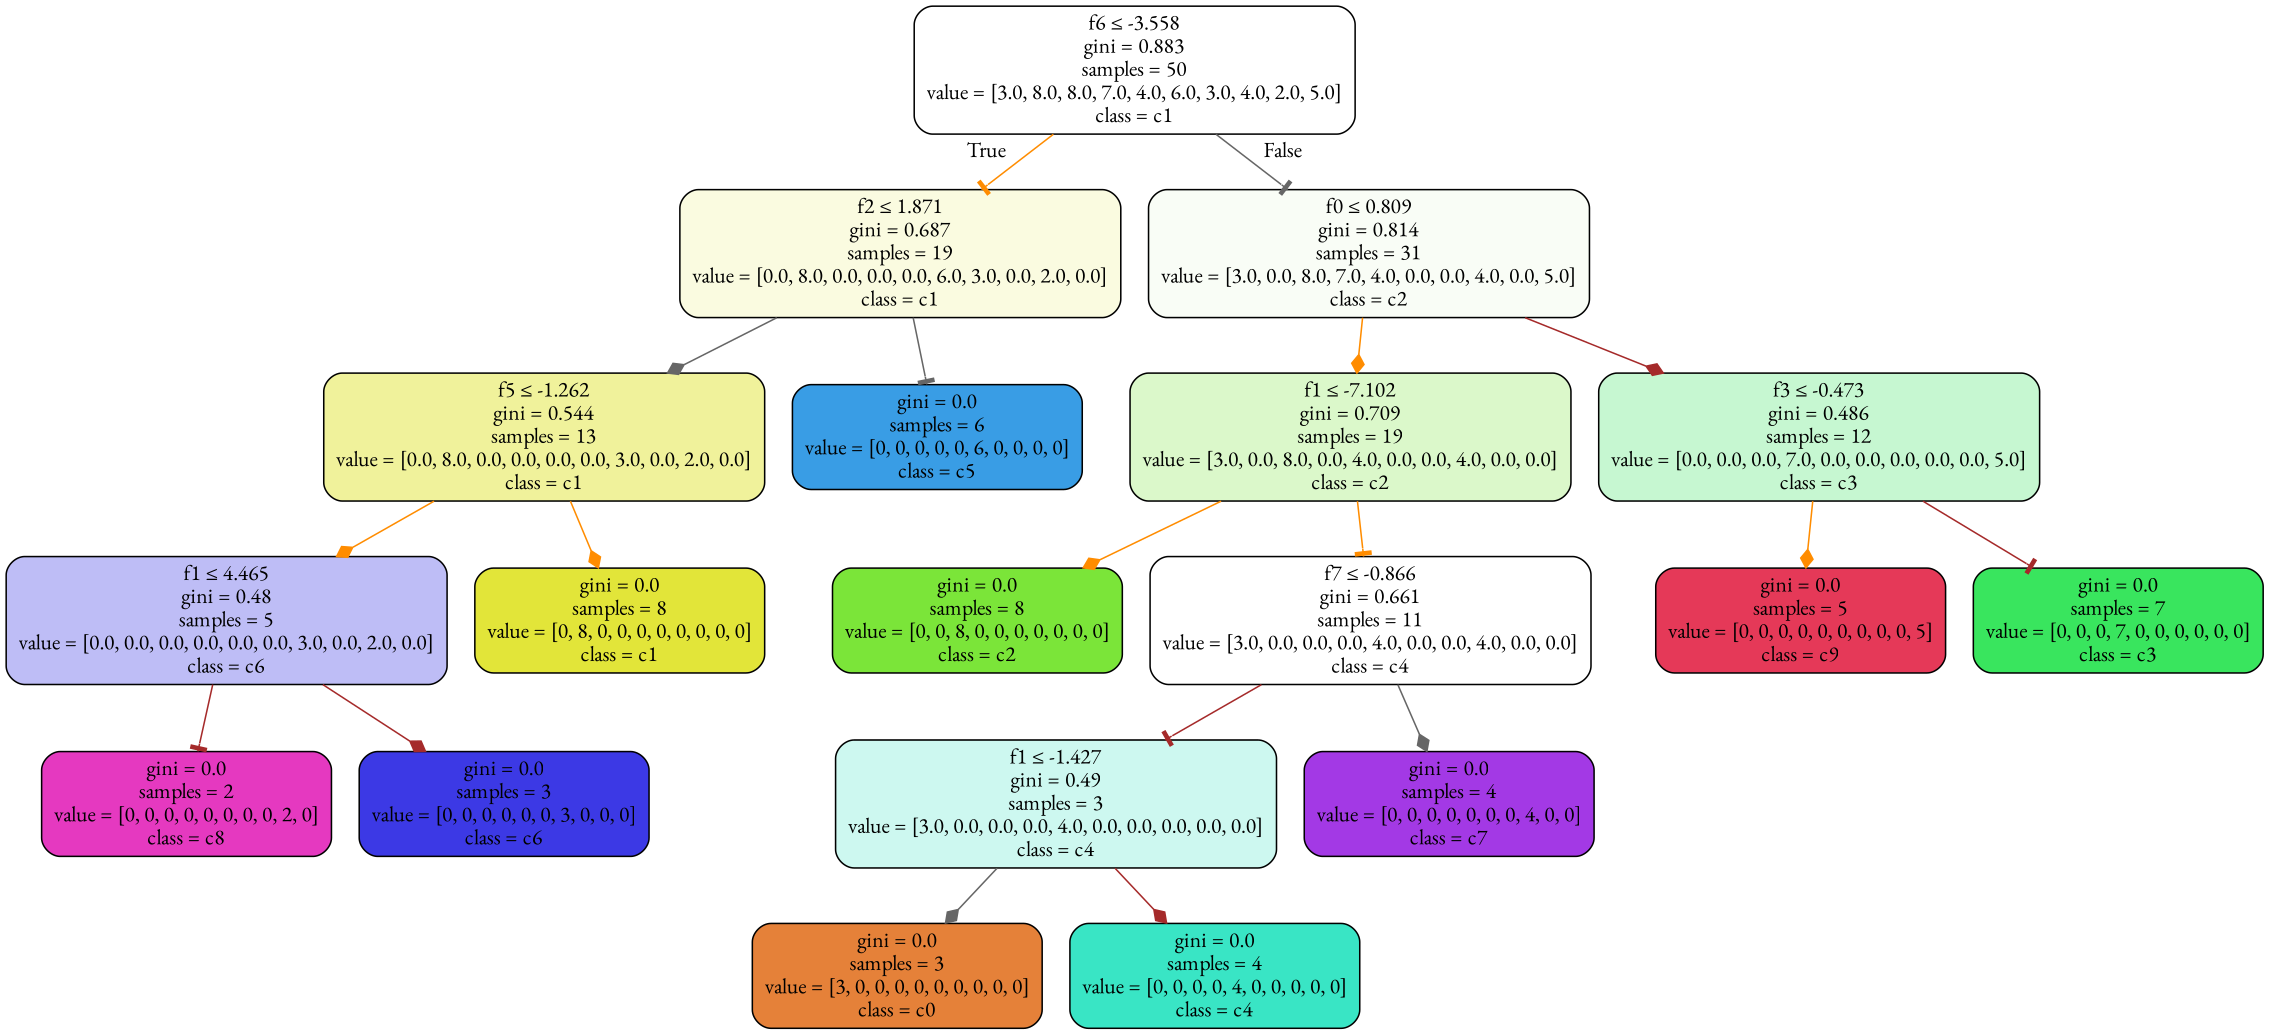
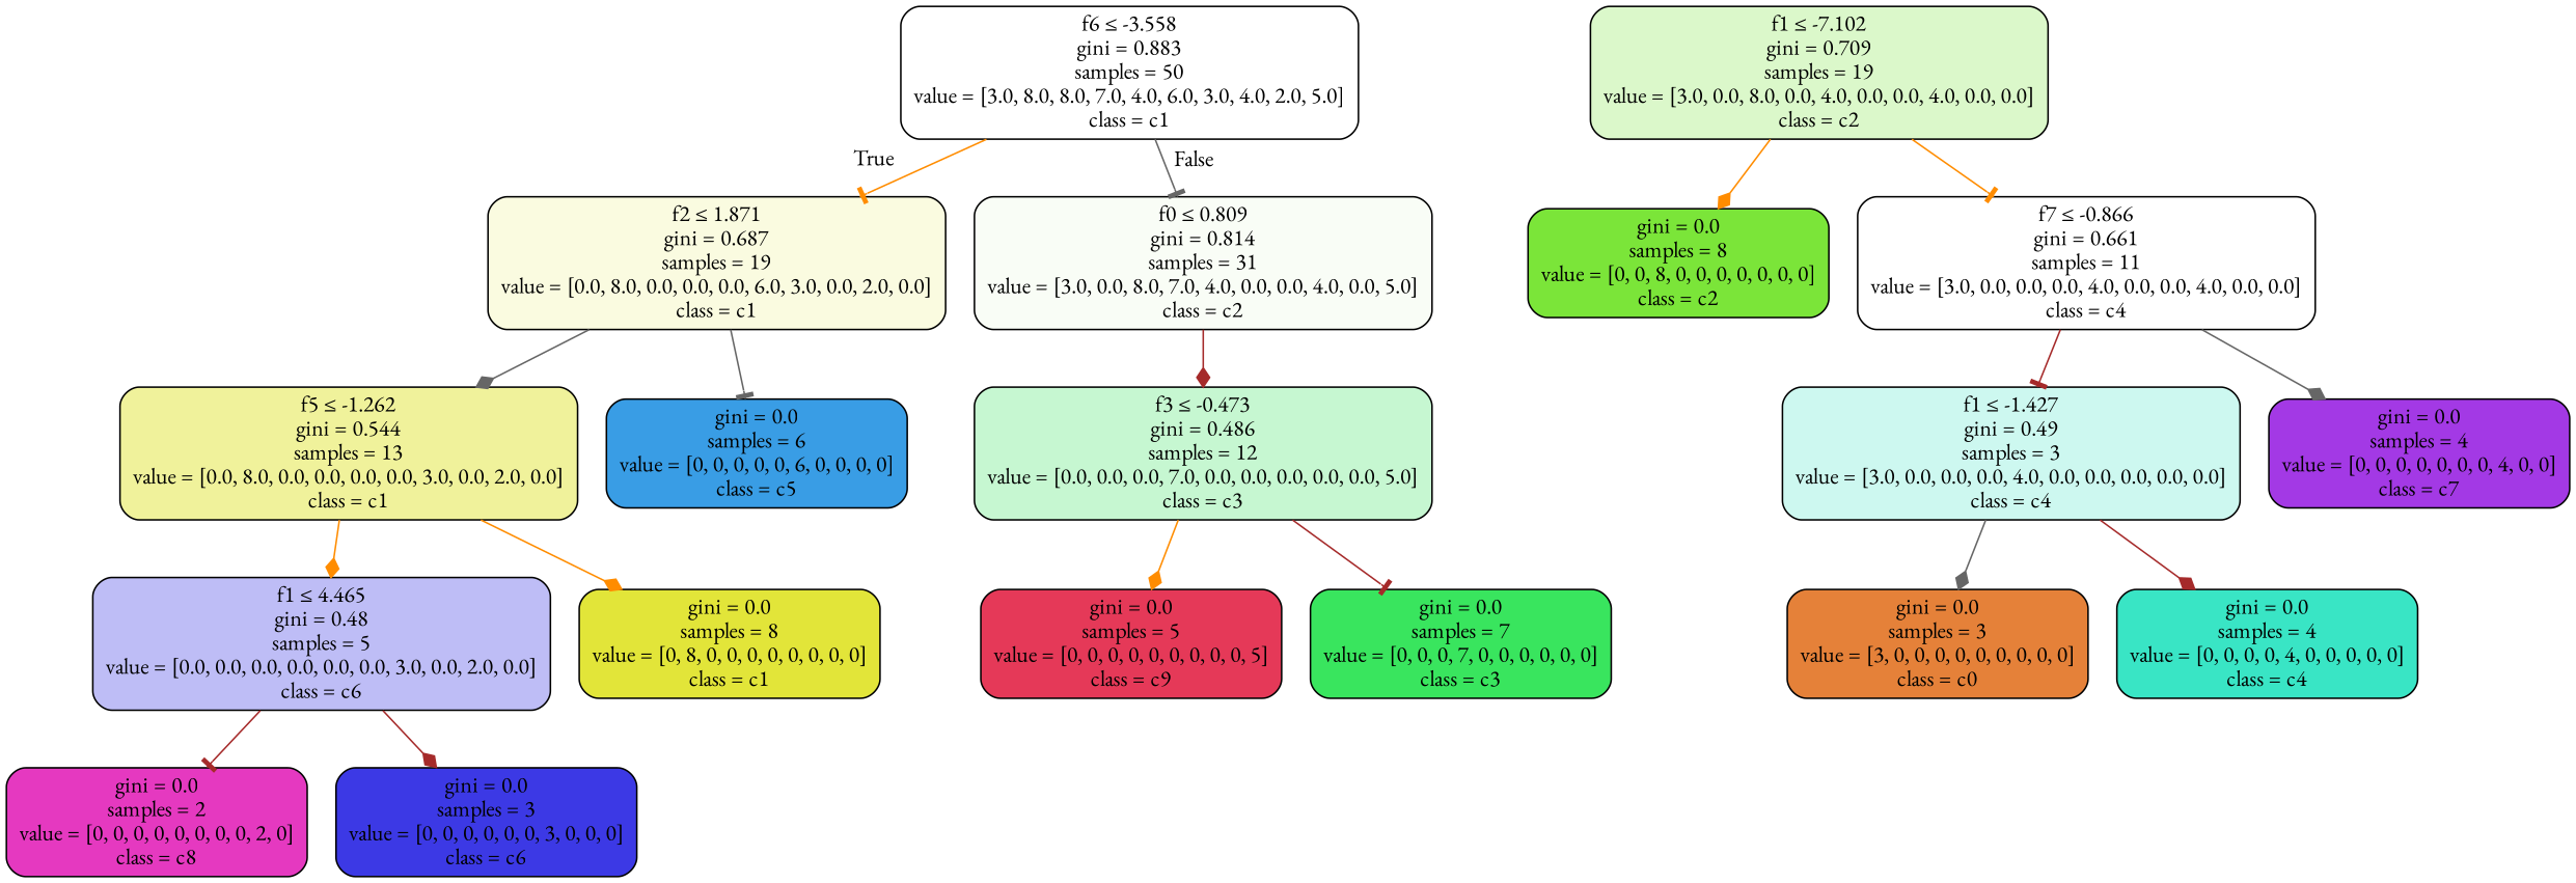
  digraph {
    fontname="EB Garamond"
    node [color=black fontname="EB Garamond" shape=box style="filled, rounded"]
    edge [arrowhead=diamond color=darkorange fontname="EB Garamond"]
    n1 [fillcolor="#e2e53900" label=<f6 &le; -3.558<br/>gini = 0.883<br/>samples = 50<br/>value = [3.0, 8.0, 8.0, 7.0, 4.0, 6.0, 3.0, 4.0, 2.0, 5.0]<br/>class = c1>]
    n2 [fillcolor="#e2e53927" label=<f2 &le; 1.871<br/>gini = 0.687<br/>samples = 19<br/>value = [0.0, 8.0, 0.0, 0.0, 0.0, 6.0, 3.0, 0.0, 2.0, 0.0]<br/>class = c1>]
    n3 [fillcolor="#7be5390b" label=<f0 &le; 0.809<br/>gini = 0.814<br/>samples = 31<br/>value = [3.0, 0.0, 8.0, 7.0, 4.0, 0.0, 0.0, 4.0, 0.0, 5.0]<br/>class = c2>]
    n4 [fillcolor="#e2e53980" label=<f5 &le; -1.262<br/>gini = 0.544<br/>samples = 13<br/>value = [0.0, 8.0, 0.0, 0.0, 0.0, 0.0, 3.0, 0.0, 2.0, 0.0]<br/>class = c1>]
    n5 [fillcolor="#399de5ff" label=<gini = 0.0<br/>samples = 6<br/>value = [0, 0, 0, 0, 0, 6, 0, 0, 0, 0]<br/>class = c5>]
    n6 [fillcolor="#7be53944" label=<f1 &le; -7.102<br/>gini = 0.709<br/>samples = 19<br/>value = [3.0, 0.0, 8.0, 0.0, 4.0, 0.0, 0.0, 4.0, 0.0, 0.0]<br/>class = c2>]
    n7 [fillcolor="#39e55e49" label=<f3 &le; -0.473<br/>gini = 0.486<br/>samples = 12<br/>value = [0.0, 0.0, 0.0, 7.0, 0.0, 0.0, 0.0, 0.0, 0.0, 5.0]<br/>class = c3>]
    n8 [fillcolor="#3c39e555" label=<f1 &le; 4.465<br/>gini = 0.48<br/>samples = 5<br/>value = [0.0, 0.0, 0.0, 0.0, 0.0, 0.0, 3.0, 0.0, 2.0, 0.0]<br/>class = c6>]
    n9 [fillcolor="#e2e539ff" label=<gini = 0.0<br/>samples = 8<br/>value = [0, 8, 0, 0, 0, 0, 0, 0, 0, 0]<br/>class = c1>]
    n10 [fillcolor="#e539c0ff" label=<gini = 0.0<br/>samples = 2<br/>value = [0, 0, 0, 0, 0, 0, 0, 0, 2, 0]<br/>class = c8>]
    n11 [fillcolor="#3c39e5ff" label=<gini = 0.0<br/>samples = 3<br/>value = [0, 0, 0, 0, 0, 0, 3, 0, 0, 0]<br/>class = c6>]
    n12 [fillcolor="#7be539ff" label=<gini = 0.0<br/>samples = 8<br/>value = [0, 0, 8, 0, 0, 0, 0, 0, 0, 0]<br/>class = c2>]
    n13 [fillcolor="#39e5c500" label=<f7 &le; -0.866<br/>gini = 0.661<br/>samples = 11<br/>value = [3.0, 0.0, 0.0, 0.0, 4.0, 0.0, 0.0, 4.0, 0.0, 0.0]<br/>class = c4>]
    n14 [fillcolor="#e53958ff" label=<gini = 0.0<br/>samples = 5<br/>value = [0, 0, 0, 0, 0, 0, 0, 0, 0, 5]<br/>class = c9>]
    n15 [fillcolor="#39e55eff" label=<gini = 0.0<br/>samples = 7<br/>value = [0, 0, 0, 7, 0, 0, 0, 0, 0, 0]<br/>class = c3>]
    n16 [fillcolor="#39e5c540" label=<f1 &le; -1.427<br/>gini = 0.49<br/>samples = 3<br/>value = [3.0, 0.0, 0.0, 0.0, 4.0, 0.0, 0.0, 0.0, 0.0, 0.0]<br/>class = c4>]
    n17 [fillcolor="#a339e5ff" label=<gini = 0.0<br/>samples = 4<br/>value = [0, 0, 0, 0, 0, 0, 0, 4, 0, 0]<br/>class = c7>]
    n18 [fillcolor="#e58139ff" label=<gini = 0.0<br/>samples = 3<br/>value = [3, 0, 0, 0, 0, 0, 0, 0, 0, 0]<br/>class = c0>]
    n19 [fillcolor="#39e5c5ff" label=<gini = 0.0<br/>samples = 4<br/>value = [0, 0, 0, 0, 4, 0, 0, 0, 0, 0]<br/>class = c4>]
    n1 -> n2 [arrowhead=tee headlabel=True labelangle=45 labeldistance=2.5]
    n1 -> n3 [arrowhead=tee color=gray40 headlabel=False labelangle=-45 labeldistance=2.5]
    n2 -> n4 [color=gray40]
    n2 -> n5 [arrowhead=tee color=gray40]
-   n3 -> n6
    n3 -> n7 [color=brown]
    n4 -> n8
    n4 -> n9
    n6 -> n12
    n6 -> n13 [arrowhead=tee]
    n7 -> n14
    n7 -> n15 [arrowhead=tee color=brown]
    n8 -> n10 [arrowhead=tee color=brown]
    n8 -> n11 [color=brown]
    n13 -> n16 [arrowhead=tee color=brown]
    n13 -> n17 [color=gray40]
    n16 -> n18 [color=gray40]
    n16 -> n19 [color=brown]
  }
